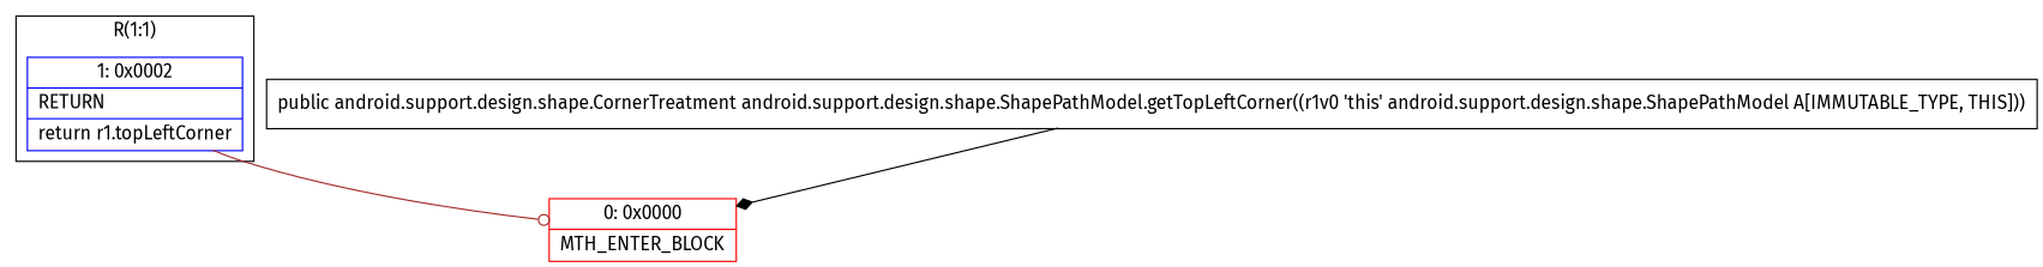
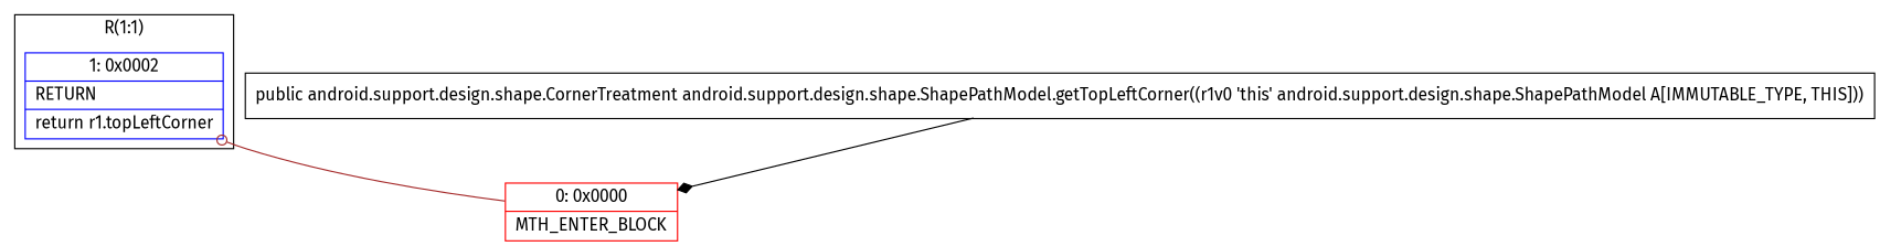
  digraph {
    fontname="Fira Sans"
    node [shape=record fontname="Fira Sans"]
    edge [style=solid fontname="Fira Sans"]
    n1 [color=blue label="{1\:\ 0x0002|RETURN\l|return r1.topLeftCorner\l}"]
    n2 [color=red label="{0\:\ 0x0000|MTH_ENTER_BLOCK\l}"]
    n3 [label="{public android.support.design.shape.CornerTreatment android.support.design.shape.ShapePathModel.getTopLeftCorner((r1v0 'this' android.support.design.shape.ShapePathModel A[IMMUTABLE_TYPE, THIS])) }"]
    subgraph cluster_1 {
      label="R(1:1)"
      n1
    }
-   n1 -> n2 [color=brown arrowhead=odot]
+   n2 -> n1 [color=brown arrowhead=odot]
    n3 -> n2 [color=black arrowhead=diamond]
  }
